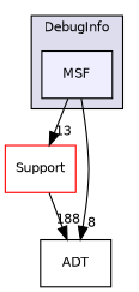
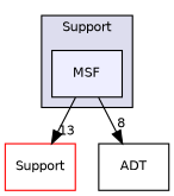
  digraph {
    compound=true
    node [fontname=Helvetica fontsize=10 shape=box]
    edge [labeldistance=1.5 labelfontname=Helvetica labelfontsize=10]
    n1 [fillcolor="#eeeeff" label=MSF pencolor=black style=filled]
    n2 [color=red label=Support]
    n3 [label=ADT]
    subgraph cluster_1 {
      bgcolor="#ddddee"
      fontname=Helvetica
      fontsize=10
-     label=DebugInfo
+     label=Support
      pencolor=black
      n1
    }
    n1 -> n2 [headlabel=13]
    n1 -> n3 [headlabel=8]
-   n2 -> n3 [headlabel=188]
  }
